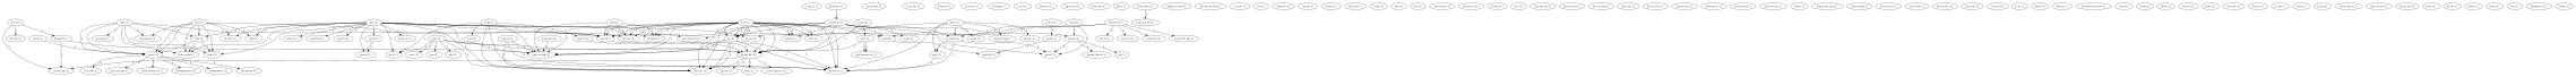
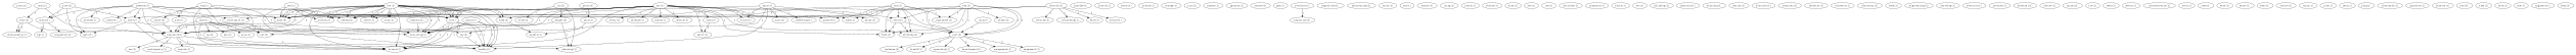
  digraph {
    fontname="IBM Plex Mono"
    node [fontname="IBM Plex Mono"]
    edge [fontname="IBM Plex Mono"]
    n1 [label="carry(1)"]
    n2 [label="tug(2)"]
    n3 [label="boost(3)"]
    n4 [label="prb(2)"]
    n5 [label="net(2)"]
    n6 [label="access(2)"]
    n7 [label="handle(2)"]
    n8 [label="servicing(5)"]
    n9 [label="mission(12)"]
    n10 [label="repair(1)"]
    n11 [label="won(1)"]
    n12 [label="contingency(1)"]
    n13 [label="planning(1)"]
    n14 [label="problem(1)"]
    n15 [label="launch(1)"]
    n16 [label="knock(1)"]
    n17 [label="solved(1)"]
    n18 [label="change(1)"]
    n19 [label="cryo(1)"]
    n20 [label="repeat(1)"]
    n21 [label="ignores(1)"]
    n22 [label="plan(3)"]
    n23 [label="work(2)"]
    n24 [label="shows(1)"]
    n25 [label="gets(1)"]
    n26 [label="way(3)"]
    n27 [label="propellant(1)"]
    n28 [label="kg(1)"]
    n29 [label="shuttle(2)"]
    n30 [label="vehicle(2)"]
    n31 [label="need(2)"]
    n32 [label="everything(1)"]
    n33 [label="fire(1)"]
    n34 [label="execpt(1)"]
    n35 [label="doesn(1)"]
    n36 [label="apollo(1)"]
    n37 [label="reread(1)"]
    n38 [label="gao(1)"]
    n39 [label="someone(3)"]
    n40 [label="posted(1)"]
    n41 [label="constraint(1)"]
    n42 [label="mass(5)"]
    n43 [label="comes(1)"]
    n44 [label="re(1)"]
    n45 [label="intelsat(1)"]
    n46 [label="improvise(1)"]
    n47 [label="bus(3)"]
    n48 [label="take(1)"]
    n49 [label="cost(4)"]
    n50 [label="equipment(1)"]
    n51 [label="tell(2)"]
    n52 [label="pallet(3)"]
    n53 [label="fuel(1)"]
    n54 [label="altitude(1)"]
    n55 [label="operating(1)"]
    n56 [label="development(1)"]
    n57 [label="management(1)"]
    n58 [label="mangement(1)"]
    n59 [label="hardware(4)"]
    n60 [label="struff(1)"]
    n61 [label="forget(3)"]
    n62 [label="negativism(1)"]
    n63 [label="manuevering(1)"]
    n64 [label="train(1)"]
    n65 [label="test(1)"]
    n66 [label="philosophjy(1)"]
    n67 [label="use(1)"]
    n68 [label="report(1)"]
    n69 [label="door(3)"]
    n70 [label="open(1)"]
    n71 [label="something(1)"]
    n72 [label="haven(2)"]
    n73 [label="fails(1)"]
    n74 [label="piece(2)"]
    n75 [label="wasn(2)"]
    n76 [label="bring(1)"]
    n77 [label="avoid(1)"]
    n78 [label="skylab(1)"]
    n79 [label="burn(2)"]
    n80 [label="soup(2)"]
    n81 [label="jbh(1)"]
    n82 [label="pat(6)"]
    n83 [label="task(2)"]
    n84 [label="point(1)"]
    n85 [label="messy(1)"]
    n86 [label="perform(1)"]
    n87 [label="seemed(1)"]
    n88 [label="wrote(1)"]
    n89 [label="writes(2)"]
    n90 [label="device(1)"]
    n91 [label="bum(1)"]
    n92 [label="attitude(1)"]
    n93 [label="josh(1)"]
    n94 [label="edu(2)"]
    n95 [label="uiuc(2)"]
    n96 [label="uxa(2)"]
    n97 [label="edo(3)"]
    n98 [label="answer(1)"]
    n99 [label="proposal(1)"]
    n100 [label="build(1)"]
    n101 [label="omv(1)"]
    n102 [label="building(1)"]
    n103 [label="aperture(1)"]
    n104 [label="training(1)"]
    n105 [label="desire(1)"]
    n106 [label="smt(2)"]
    n107 [label="fraction(1)"]
    n108 [label="requires(1)"]
    n109 [label="addition(1)"]
    n110 [label="evidence(1)"]
    n111 [label="discovery(1)"]
    n112 [label="hst(1)"]
    n113 [label="rely(1)"]
    n114 [label="mode(1)"]
    n115 [label="engineering(2)"]
    n116 [label="anything(1)"]
    n117 [label="shortcut(1)"]
    n118 [label="provide(1)"]
    n119 [label="hannibal(1)"]
    n120 [label="saturn(1)"]
    n121 [label="course(1)"]
    n122 [label="ice(1)"]
    n123 [label="make(3)"]
    n124 [label="motor(1)"]
    n125 [label="contamination(1)"]
    n126 [label="evas(1)"]
    n127 [label="come(1)"]
    n128 [label="wetf(1)"]
    n129 [label="march(1)"]
    n130 [label="eva(2)"]
    n131 [label="think(1)"]
    n132 [label="nasa(2)"]
    n133 [label="space(2)"]
    n134 [label="mean(1)"]
    n135 [label="attach(1)"]
    n136 [label="array(1)"]
    n137 [label="hopkins(1)"]
    n138 [label="rule(1)"]
    n139 [label="year(1)"]
    n140 [label="plug(1)"]
    n141 [label="tanstaafl(1)"]
    n142 [label="question(1)"]
    n143 [label="reserve(1)"]
    n144 [label="axaf(2)"]
-   n145 [label="find(1)"]
    n146 [label="time(1)"]
    n147 [label="rate(1)"]
    n148 [label="see(1)"]
    n149 [label="argument(1)"]
    n150 [label="keep(1)"]
    n2 -> n3 [label=1]
    n2 -> n4 [label=1]
    n2 -> n5 [label=1]
    n2 -> n6 [label=1]
    n2 -> n7 [label=1]
    n2 -> n8 [label=1]
    n3 -> n9 [label=2]
    n9 -> n6 [label=1]
    n9 -> n10 [label=1]
    n9 -> n11 [label=1]
    n9 -> n12 [label=1]
    n9 -> n13 [label=1]
    n22 -> n23 [label=1]
    n22 -> n24 [label=1]
    n22 -> n25 [label=1]
    n23 -> n7 [label=1]
    n23 -> n25 [label=1]
    n23 -> n26 [label=1]
-   n24 -> n25 [label=1]
    n24 -> n27 [label=1]
    n24 -> n28 [label=1]
    n26 -> n7 [label=1]
    n29 -> n30 [label=1]
    n29 -> n31 [label=1]
    n29 -> n32 [label=1]
    n29 -> n33 [label=1]
    n29 -> n34 [label=1]
    n29 -> n35 [label=1]
    n31 -> n36 [label=1]
    n39 -> n9 [label=2]
    n39 -> n23 [label=1]
    n39 -> n24 [label=1]
    n39 -> n25 [label=1]
-   n40 -> n39 [label=1]
+   n39 -> n40 [label=1]
    n39 -> n41 [label=1]
    n39 -> n42 [label=2]
    n39 -> n43 [label=1]
    n39 -> n44 [label=1]
    n39 -> n44 [label=1]
    n42 -> n9 [label=2]
    n44 -> n6 [label=1]
    n44 -> n6 [label=1]
    n44 -> n7 [label=1]
    n44 -> n7 [label=1]
    n44 -> n8 [label=1]
    n44 -> n8 [label=1]
    n45 -> n46 [label=1]
    n47 -> n42 [label=1]
    n47 -> n48 [label=1]
    n47 -> n49 [label=1]
    n47 -> n49 [label=1]
    n47 -> n50 [label=1]
    n47 -> n51 [label=2]
    n47 -> n52 [label=2]
    n47 -> n53 [label=1]
    n47 -> n54 [label=1]
    n49 -> n55 [label=2]
    n49 -> n56 [label=2]
    n49 -> n57 [label=1]
    n49 -> n58 [label=2]
    n49 -> n59 [label=3]
    n49 -> n60 [label=2]
    n51 -> n49 [label=1]
    n51 -> n53 [label=1]
    n51 -> n54 [label=1]
    n61 -> n8 [label=1]
    n61 -> n13 [label=1]
    n65 -> n9 [label=1]
    n65 -> n66 [label=1]
    n65 -> n66 [label=1]
    n69 -> n7 [label=1]
    n69 -> n23 [label=1]
    n69 -> n26 [label=1]
    n69 -> n70 [label=1]
    n69 -> n71 [label=1]
    n69 -> n72 [label=1]
    n69 -> n73 [label=1]
    n74 -> n75 [label=1]
    n75 -> n36 [label=1]
    n80 -> n9 [label=1]
    n80 -> n65 [label=1]
    n82 -> n5 [label=1]
    n82 -> n6 [label=1]
    n82 -> n9 [label=1]
    n82 -> n41 [label=1]
    n82 -> n42 [label=2]
    n82 -> n48 [label=1]
    n82 -> n51 [label=1]
    n82 -> n52 [label=1]
    n82 -> n53 [label=1]
    n82 -> n54 [label=1]
    n82 -> n72 [label=1]
    n82 -> n83 [label=1]
    n82 -> n84 [label=1]
    n82 -> n85 [label=1]
    n82 -> n86 [label=1]
    n82 -> n87 [label=1]
    n82 -> n88 [label=1]
    n82 -> n89 [label=2]
    n82 -> n90 [label=1]
    n83 -> n84 [label=1]
    n93 -> n5 [label=1]
    n93 -> n6 [label=1]
    n93 -> n8 [label=1]
    n93 -> n9 [label=1]
    n93 -> n94 [label=1]
    n93 -> n95 [label=1]
    n93 -> n96 [label=1]
    n97 -> n42 [label=2]
    n97 -> n49 [label=1]
    n97 -> n49 [label=1]
    n97 -> n50 [label=1]
    n97 -> n51 [label=2]
    n97 -> n53 [label=1]
    n97 -> n54 [label=1]
    n97 -> n98 [label=1]
    n106 -> n8 [label=1]
    n106 -> n42 [label=1]
    n106 -> n87 [label=1]
    n106 -> n89 [label=1]
    n112 -> n6 [label=1]
    n112 -> n6 [label=1]
    n112 -> n7 [label=2]
    n112 -> n7 [label=2]
    n112 -> n8 [label=2]
    n112 -> n8 [label=2]
    n112 -> n9 [label=6]
    n112 -> n9 [label=6]
    n112 -> n31 [label=1]
    n112 -> n31 [label=1]
    n112 -> n35 [label=1]
    n112 -> n35 [label=1]
    n112 -> n42 [label=2]
    n112 -> n42 [label=2]
    n112 -> n44 [label=3]
    n112 -> n44 [label=3]
    n112 -> n44 [label=3]
    n112 -> n44 [label=3]
    n112 -> n87 [label=1]
    n112 -> n87 [label=1]
    n112 -> n89 [label=1]
    n112 -> n89 [label=1]
    n112 -> n113 [label=1]
    n112 -> n113 [label=1]
    n130 -> n13 [label=1]
    n130 -> n61 [label=1]
    n130 -> n131 [label=1]
    n132 -> n49 [label=1]
    n133 -> n6 [label=1]
    n133 -> n7 [label=1]
    n133 -> n8 [label=1]
    n137 -> n8 [label=1]
  }
